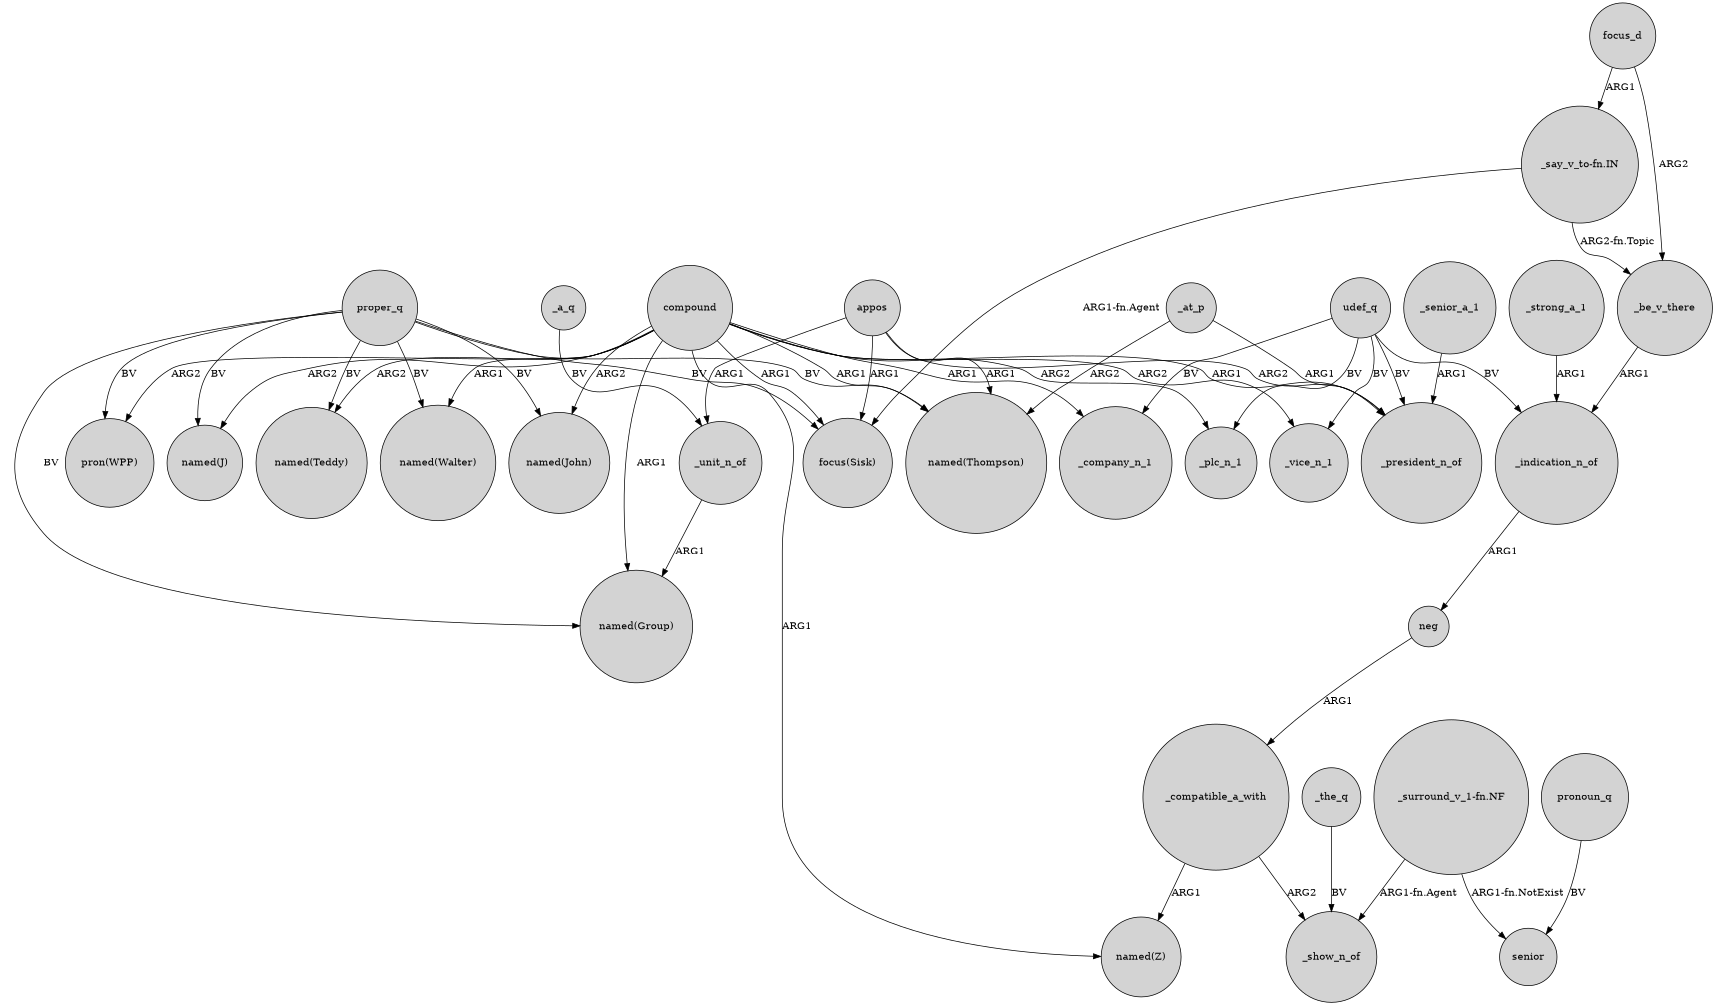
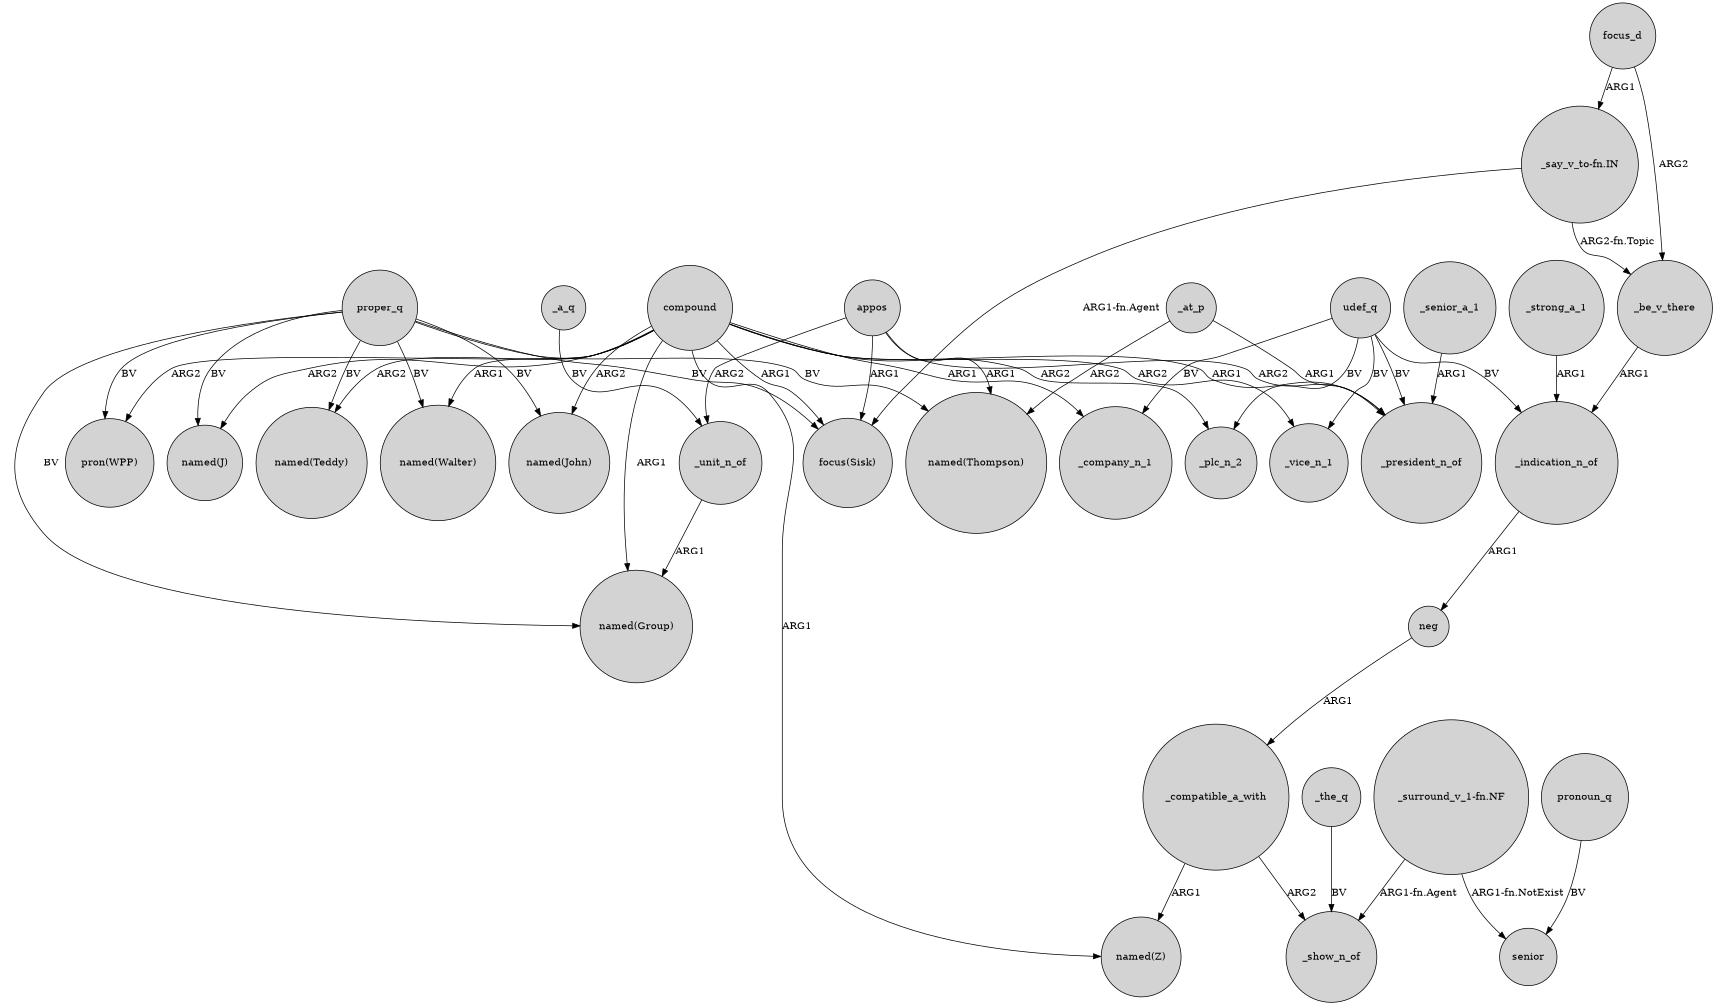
  digraph {
    node [shape=circle style=filled]
    compound
    "named(John)"
    _vice_n_1
    "named(Walter)"
    "named(Teddy)"
    "named(Thompson)"
    "named(Z)"
    _company_n_1
    "named(J)"
    n10 [label="focus(Sisk)"]
    n11 [label="pron(WPP)"]
    _president_n_of
    "named(Group)"
-   _plc_n_1
+   _plc_n_1 [label=_plc_n_2]
    _be_v_there
    _indication_n_of
    neg
    _compatible_a_with
    udef_q
    proper_q
    n21 [label=senior]
    "_surround_v_1-fn.NF"
    _show_n_of
    appos
    _unit_n_of
    _strong_a_1
    "_say_v_to-fn.IN"
    _senior_a_1
    pronoun_q
    _at_p
    _a_q
    focus_d
    _the_q
    compound -> "named(John)" [label=ARG2]
    compound -> _vice_n_1 [label=ARG2]
    compound -> "named(Walter)" [label=ARG1]
    compound -> "named(Teddy)" [label=ARG2]
-   compound -> "named(Thompson)" [label=ARG1]
    compound -> "named(Z)" [label=ARG1]
    compound -> _company_n_1 [label=ARG1]
    compound -> "named(J)" [label=ARG2]
    compound -> n10 [label=ARG1]
    compound -> n11 [label=ARG2]
    compound -> _president_n_of [label=ARG1]
    compound -> "named(Group)" [label=ARG1]
    compound -> _plc_n_1 [label=ARG2]
    _be_v_there -> _indication_n_of [label=ARG1]
    _indication_n_of -> neg [label=ARG1]
    neg -> _compatible_a_with [label=ARG1]
    _compatible_a_with -> "named(Z)" [label=ARG1]
    _compatible_a_with -> _show_n_of [label=ARG2]
    udef_q -> _vice_n_1 [label=BV]
    udef_q -> _company_n_1 [label=BV]
    udef_q -> _president_n_of [label=BV]
    udef_q -> _plc_n_1 [label=BV]
    udef_q -> _indication_n_of [label=BV]
    proper_q -> "named(John)" [label=BV]
    proper_q -> "named(Walter)" [label=BV]
    proper_q -> "named(Teddy)" [label=BV]
    proper_q -> "named(Thompson)" [label=BV]
    proper_q -> "named(J)" [label=BV]
    proper_q -> n10 [label=BV]
    proper_q -> n11 [label=BV]
    proper_q -> "named(Group)" [label=BV]
    "_surround_v_1-fn.NF" -> n21 [label="ARG1-fn.NotExist"]
    "_surround_v_1-fn.NF" -> _show_n_of [label="ARG1-fn.Agent"]
    appos -> "named(Thompson)" [label=ARG1]
    appos -> n10 [label=ARG1]
    appos -> _president_n_of [label=ARG2]
-   appos -> _unit_n_of [label=ARG1]
+   appos -> _unit_n_of [label=ARG2]
    _unit_n_of -> "named(Group)" [label=ARG1]
    _strong_a_1 -> _indication_n_of [label=ARG1]
    "_say_v_to-fn.IN" -> n10 [label="ARG1-fn.Agent"]
    "_say_v_to-fn.IN" -> _be_v_there [label="ARG2-fn.Topic"]
    _senior_a_1 -> _president_n_of [label=ARG1]
    pronoun_q -> n21 [label=BV]
    _at_p -> "named(Thompson)" [label=ARG2]
    _at_p -> _president_n_of [label=ARG1]
    _a_q -> _unit_n_of [label=BV]
    focus_d -> _be_v_there [label=ARG2]
    focus_d -> "_say_v_to-fn.IN" [label=ARG1]
    _the_q -> _show_n_of [label=BV]
  }
